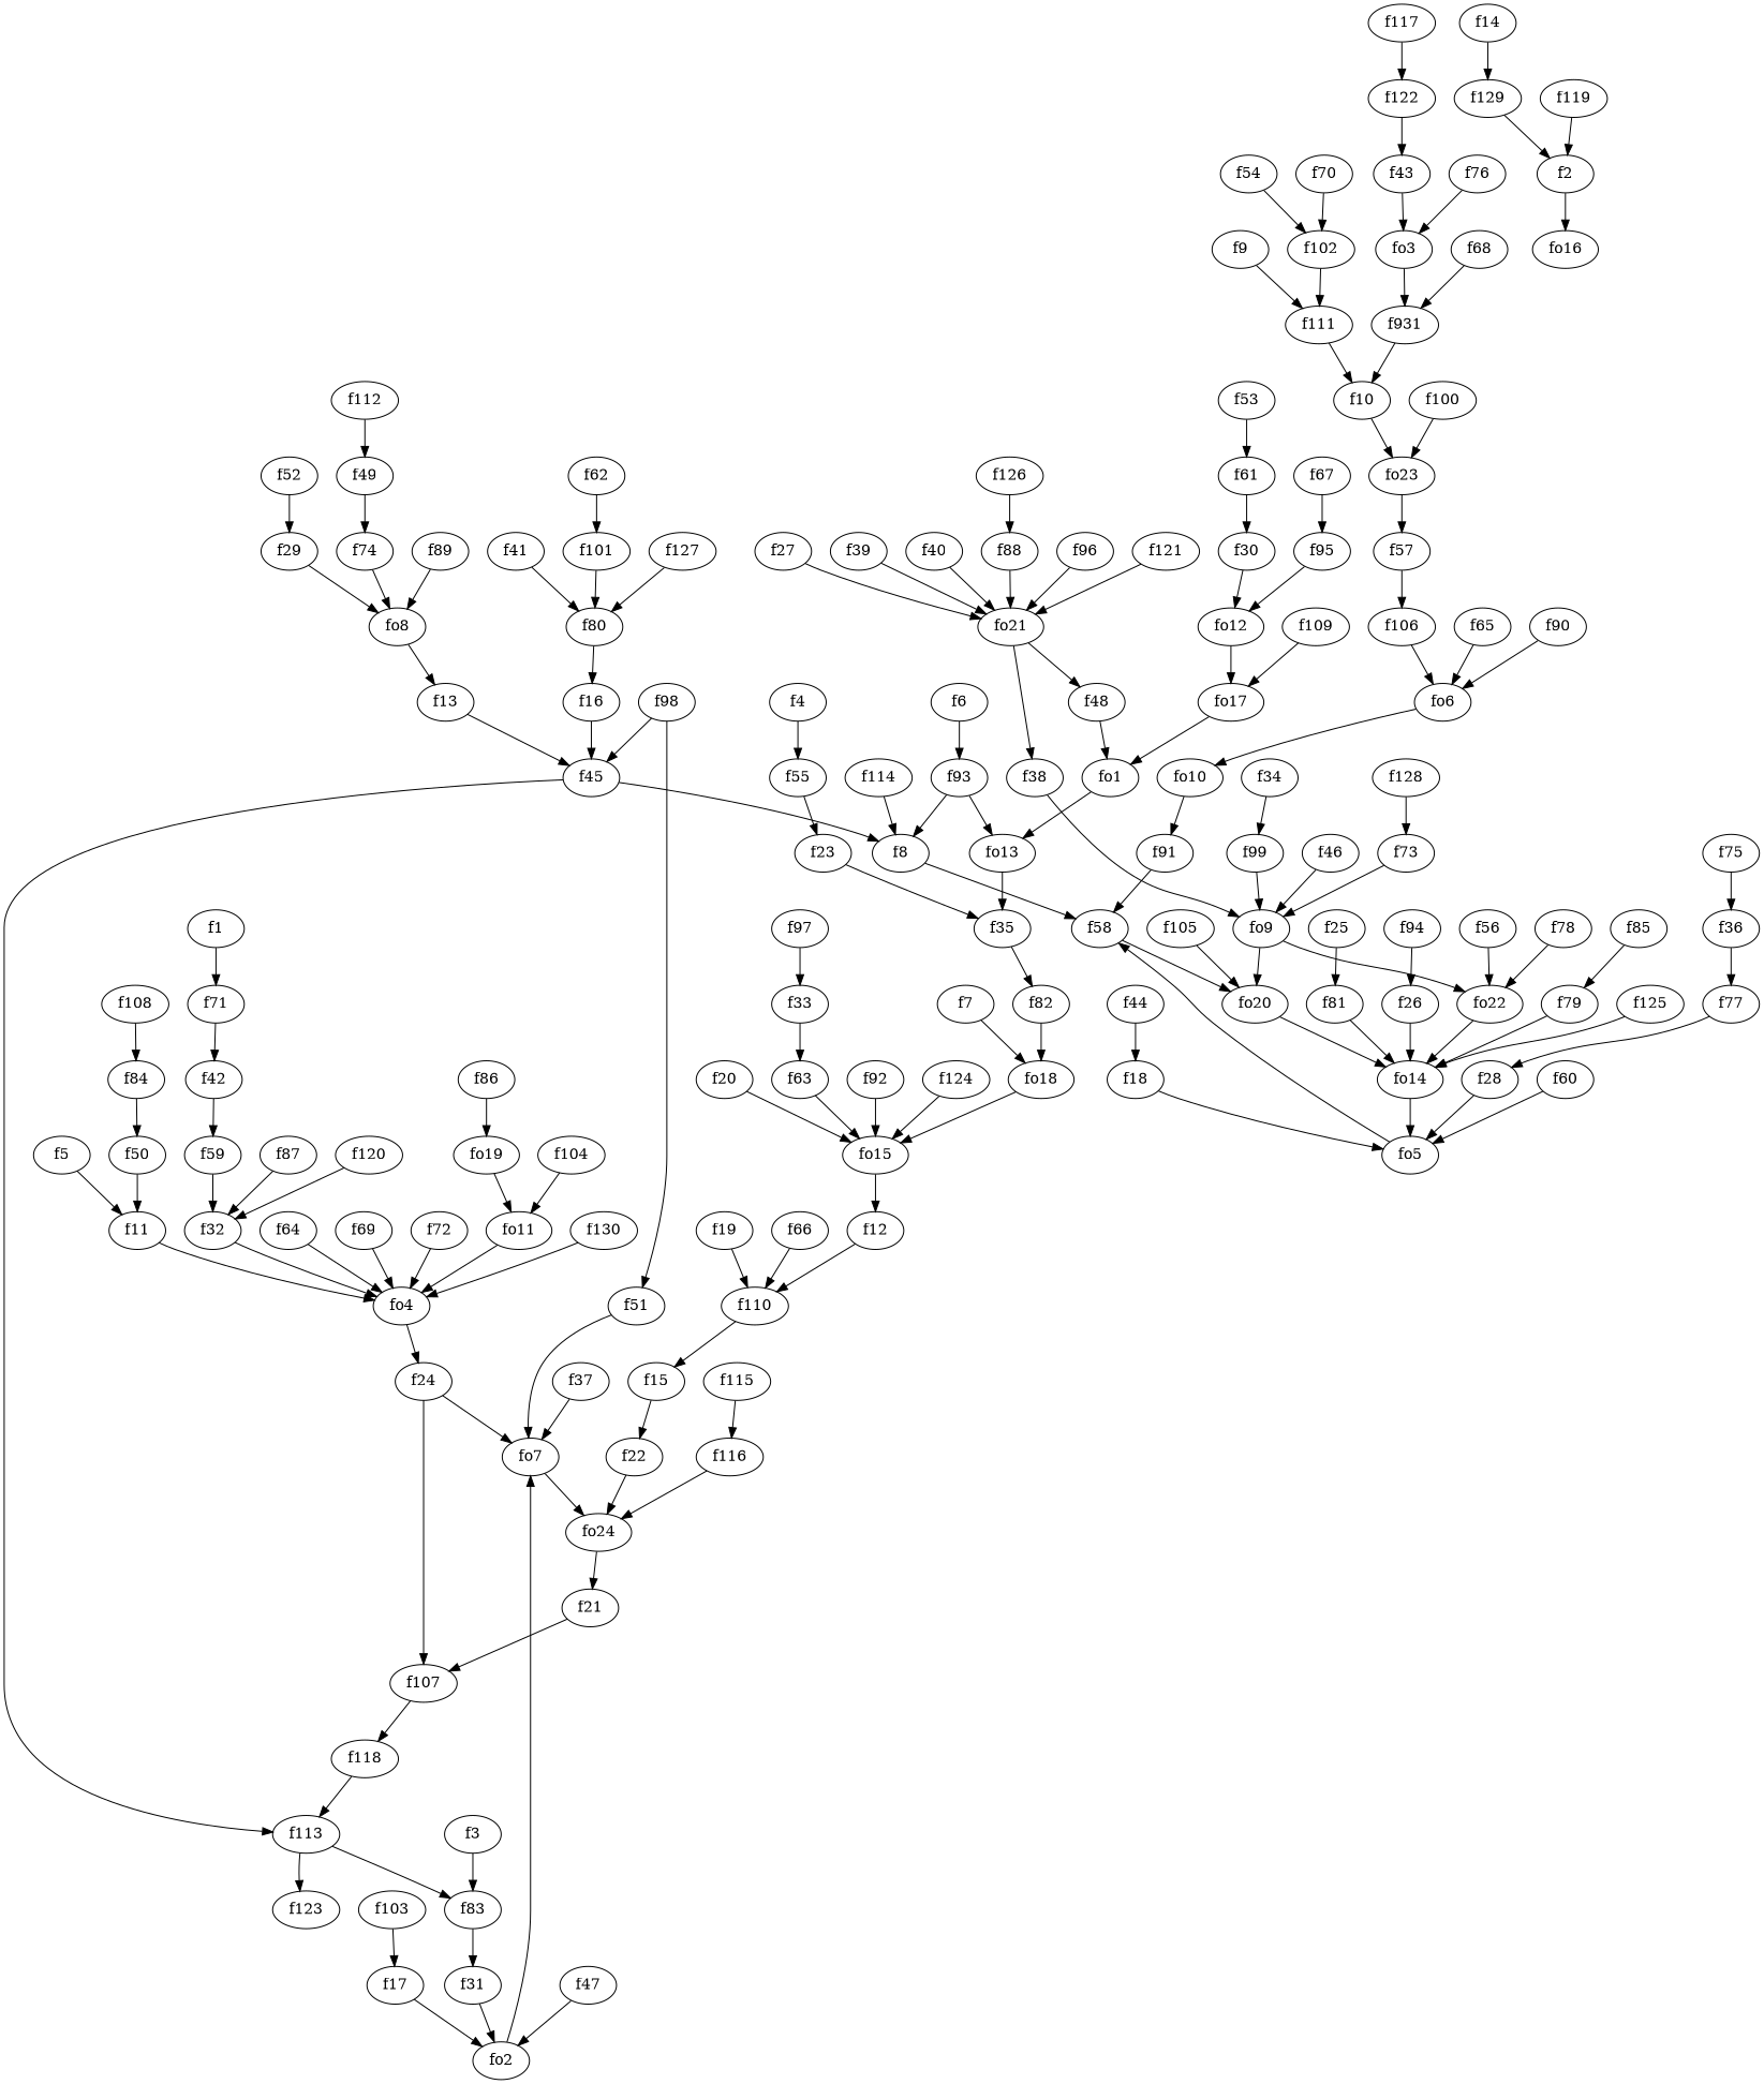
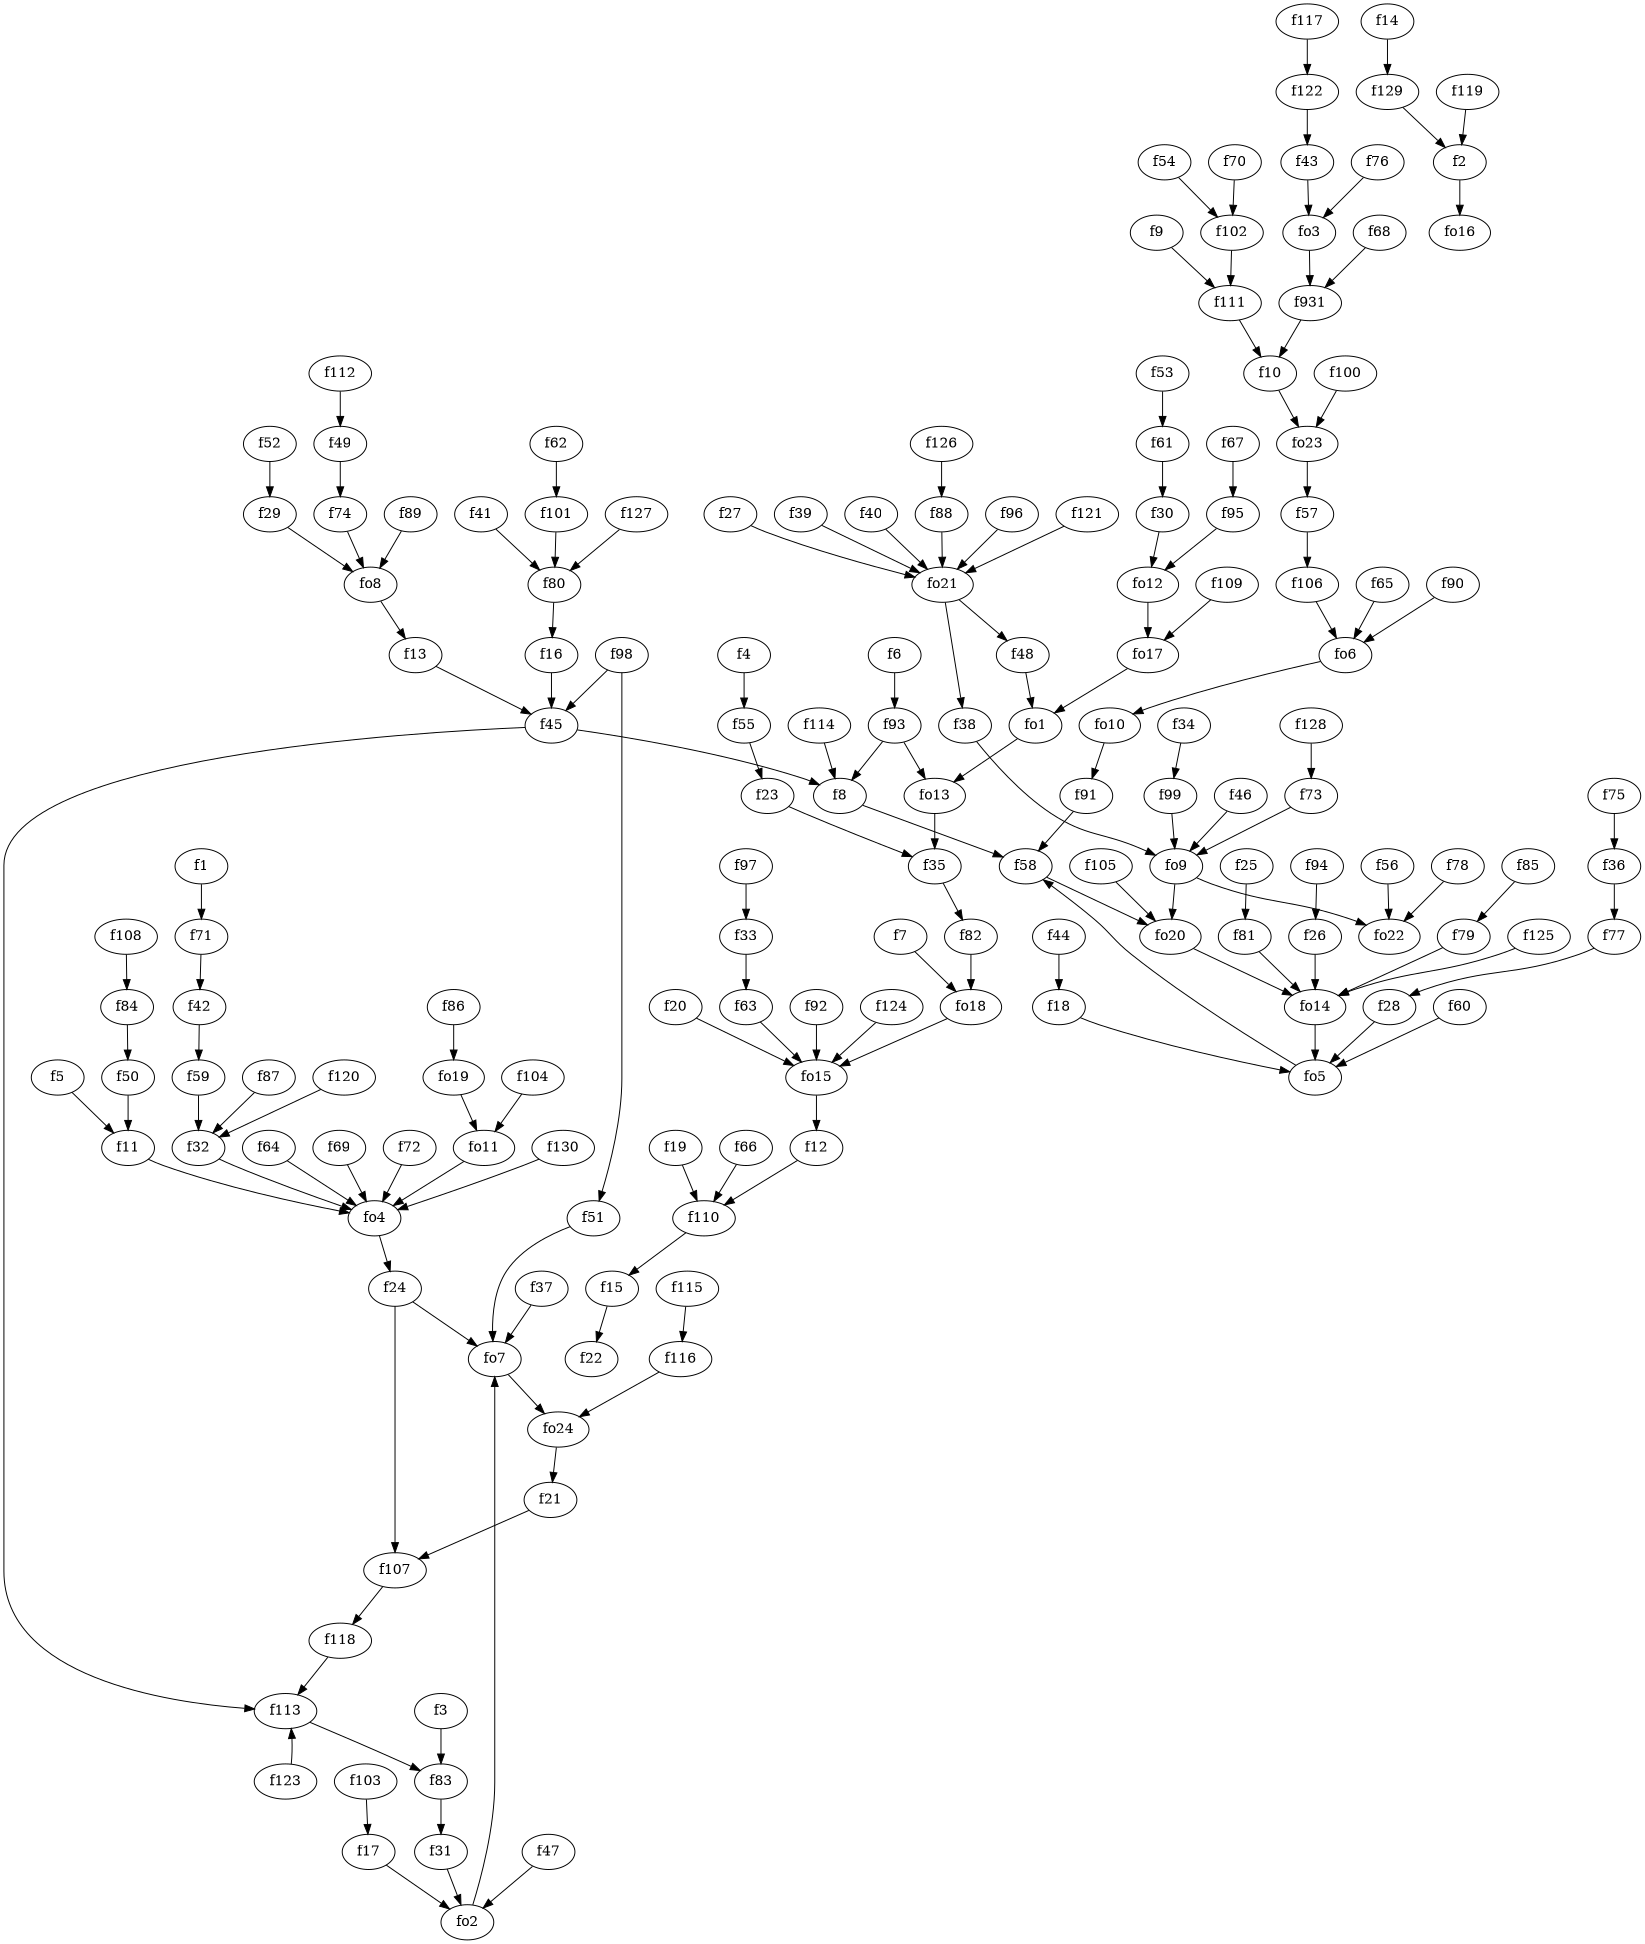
  strict digraph {
    edge [weight=2]
    f1
    f71
    f42
    f2
    fo16
    f3
    f83
    f31
    f4
    f55
    f23
    f5
    f11
    fo4
    f6
    f93
    f8
    fo13
    f7
    fo18
    fo15
    f58
    fo20
    f9
    f111
    f10
    fo23
    f57
    f24
    f12
    f110
    f15
    f13
    f45
    f113
    f14
    f129
    f22
    fo24
    f16
    f17
    fo2
    fo7
    f18
    fo5
    f19
    f20
    f21
    f107
    f118
    f35
    f82
    f25
    f81
    fo14
    f26
    f27
    fo21
    f38
    f48
    f28
    f29
    fo8
    f30
    fo12
    fo17
    f32
    f33
    f63
    f34
    f99
    fo9
    f36
    f77
    f37
    fo22
    f39
    f40
    f41
    f80
    f59
    f43
    fo3
    n84 [label=f931]
    f44
    f46
    f47
    fo1
    f49
    f74
    f50
    f51
    f52
    f53
    f61
    f54
    f102
    f56
    f106
    fo6
    f60
    f62
    f101
    f64
    f65
    fo10
    f66
    f67
    f95
    f68
    f69
    f70
    f72
    f73
    f75
    f76
    f78
    f79
    f84
    f85
    f86
    fo19
    fo11
    f87
    f88
    f89
    f90
    f91
    f92
    f94
    f96
    f97
    f98
    f100
    f103
    f104
    f105
    f108
    f109
    f112
    f114
    f115
    f116
    f117
    f122
    f119
    f120
    f121
    f123
    f124
    f125
    f126
    f127
    f128
    f130
    f1 -> f71
    f71 -> f42
    f42 -> f59
    f2 -> fo16
    f3 -> f83
    f83 -> f31
    f31 -> fo2
    f4 -> f55
    f55 -> f23
    f23 -> f35
    f5 -> f11
    f11 -> fo4
    fo4 -> f24
    f6 -> f93
    f93 -> f8
    f93 -> fo13
    f8 -> f58
    fo13 -> f35
    f7 -> fo18
    fo18 -> fo15
    fo15 -> f12
    f58 -> fo20
    fo20 -> fo14
    f9 -> f111
    f111 -> f10
    f10 -> fo23
    fo23 -> f57
    f57 -> f106
    f24 -> fo7
    f24 -> f107
    f12 -> f110
    f110 -> f15
    f15 -> f22
    f13 -> f45
    f45 -> f8
    f45 -> f113
    f113 -> f83
    f14 -> f129
    f129 -> f2
-   f22 -> fo24
    fo24 -> f21
    f16 -> f45
    f17 -> fo2
    fo2 -> fo7
    fo7 -> fo24
    f18 -> fo5
    fo5 -> f58
    f19 -> f110
    f20 -> fo15
    f21 -> f107
    f107 -> f118
    f118 -> f113
    f35 -> f82
    f82 -> fo18
    f25 -> f81
    f81 -> fo14
    fo14 -> fo5
    f26 -> fo14
    f27 -> fo21
    fo21 -> f38
    fo21 -> f48
    f38 -> fo9
    f48 -> fo1
    f28 -> fo5
    f29 -> fo8
    fo8 -> f13
    f30 -> fo12
    fo12 -> fo17
    fo17 -> fo1
    f32 -> fo4
    f33 -> f63
    f63 -> fo15
    f34 -> f99
    f99 -> fo9
    fo9 -> fo20
    fo9 -> fo22
    f36 -> f77
    f77 -> f28
    f37 -> fo7
-   fo22 -> fo14
    f39 -> fo21
    f40 -> fo21
    f41 -> f80
    f80 -> f16
    f59 -> f32
    f43 -> fo3
    fo3 -> n84
    n84 -> f10
    f44 -> f18
    f46 -> fo9
    f47 -> fo2
    fo1 -> fo13
    f49 -> f74
    f74 -> fo8
    f50 -> f11
    f51 -> fo7
    f52 -> f29
    f53 -> f61
    f61 -> f30
    f54 -> f102
    f102 -> f111
    f56 -> fo22
    f106 -> fo6
    fo6 -> fo10
    f60 -> fo5
    f62 -> f101
    f101 -> f80
    f64 -> fo4
    f65 -> fo6
    fo10 -> f91
    f66 -> f110
    f67 -> f95
    f95 -> fo12
    f68 -> n84
    f69 -> fo4
    f70 -> f102
    f72 -> fo4
    f73 -> fo9
    f75 -> f36
    f76 -> fo3
    f78 -> fo22
    f79 -> fo14
    f84 -> f50
    f85 -> f79
    f86 -> fo19
    fo19 -> fo11
    fo11 -> fo4
    f87 -> f32
    f88 -> fo21
    f89 -> fo8
    f90 -> fo6
    f91 -> f58
    f92 -> fo15
    f94 -> f26
    f96 -> fo21
    f97 -> f33
    f98 -> f45
    f98 -> f51
    f100 -> fo23
    f103 -> f17
    f104 -> fo11
    f105 -> fo20
    f108 -> f84
    f109 -> fo17
    f112 -> f49
    f114 -> f8
    f115 -> f116
    f116 -> fo24
    f117 -> f122
    f122 -> f43
    f119 -> f2
    f120 -> f32
    f121 -> fo21
-   f113 -> f123
+   f123 -> f113
    f124 -> fo15
    f125 -> fo14
    f126 -> f88
    f127 -> f80
    f128 -> f73
    f130 -> fo4
  }
